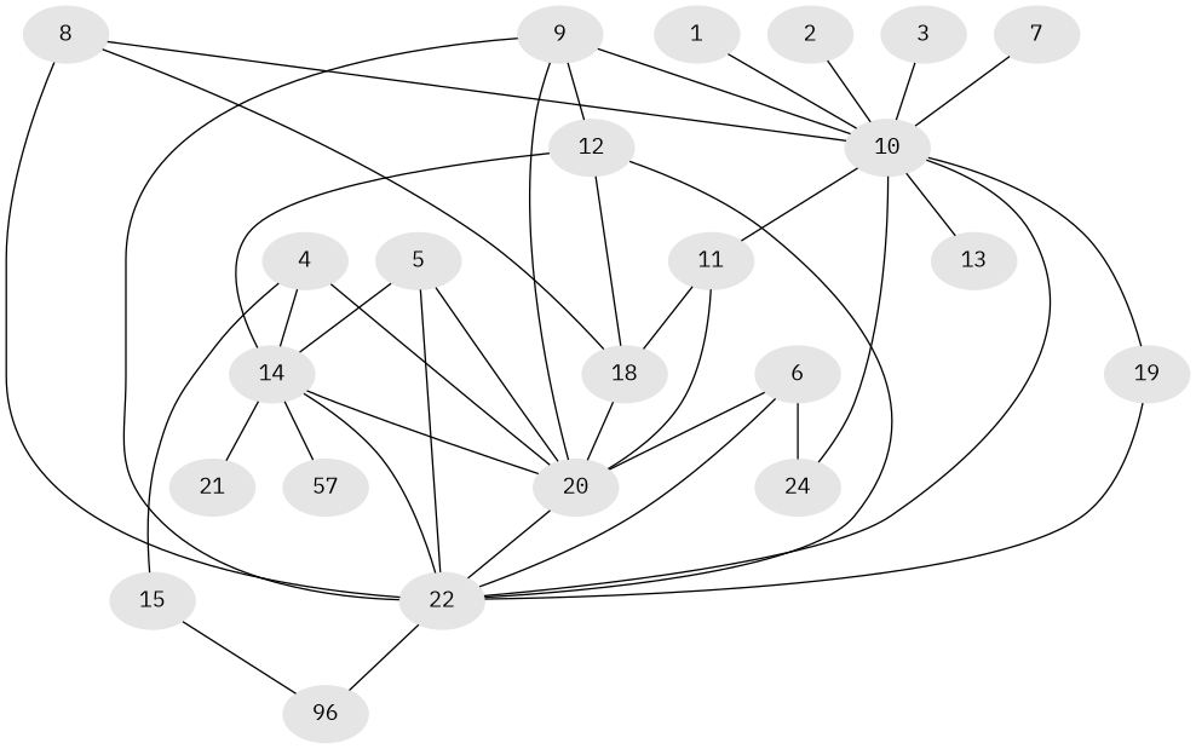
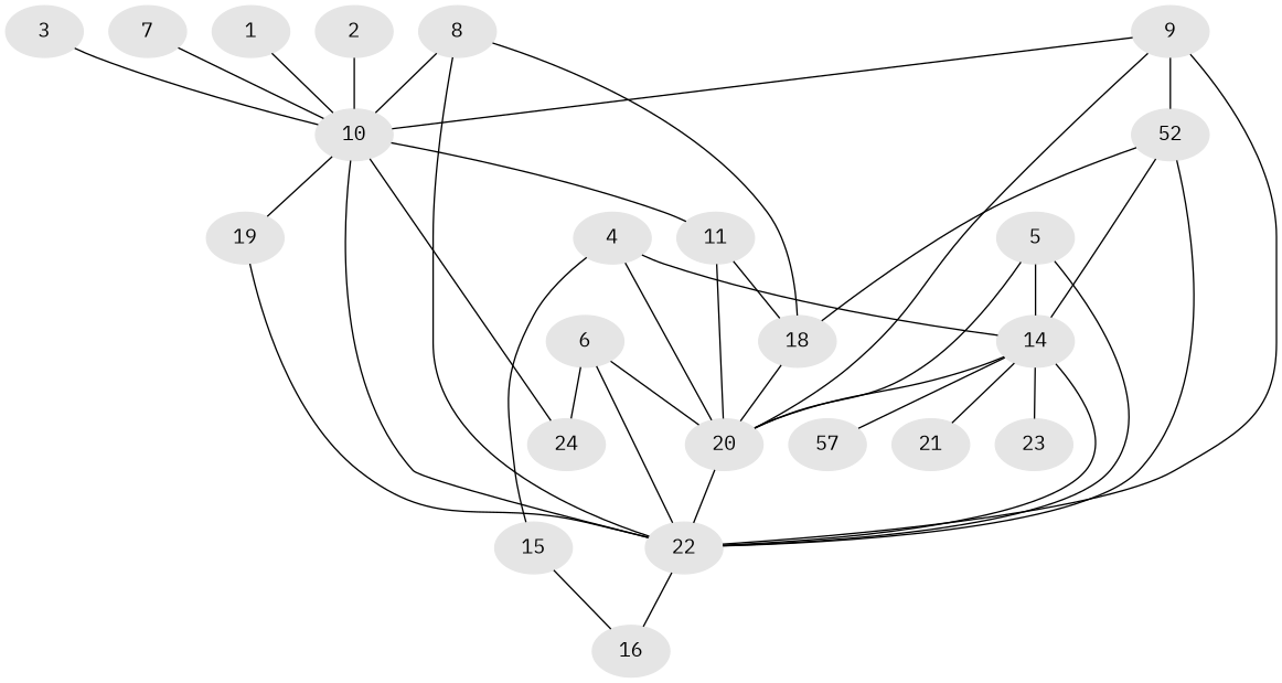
  graph {
    fontname="IBM Plex Mono"
    node [color=gray90 fontname="IBM Plex Mono" style=filled]
    edge [fontname="IBM Plex Mono" weight=1.0]
    1
    10
    22
    24
    11
-   13
    19
    2
    3
    4
    14
    15
    20
    n14 [label=57]
    21
-   16 [label=96]
+   23
+   16
    18
    5
    6
    7
    8
    9
-   12
+   12 [label=52]
    1 -- 10
    10 -- 22 [weight=2.0]
    10 -- 24
    10 -- 11
-   10 -- 13
    10 -- 19
    22 -- 16
    11 -- 20 [weight=2.0]
    11 -- 18
    19 -- 22
    2 -- 10
    3 -- 10
    4 -- 14
    4 -- 15
    4 -- 20
    14 -- 22
    14 -- 20
    14 -- n14
    14 -- 21
+   14 -- 23
    15 -- 16
    20 -- 22
    18 -- 20
    5 -- 22
    5 -- 14
    5 -- 20
    6 -- 22
    6 -- 24
    6 -- 20 [weight=2.0]
    7 -- 10
    8 -- 10 [weight=2.0]
    8 -- 22 [weight=2.0]
    8 -- 18
    9 -- 10
    9 -- 22 [weight=3.0]
    9 -- 20
    9 -- 12 [weight=3.0]
    12 -- 22
    12 -- 14
    12 -- 18
  }
